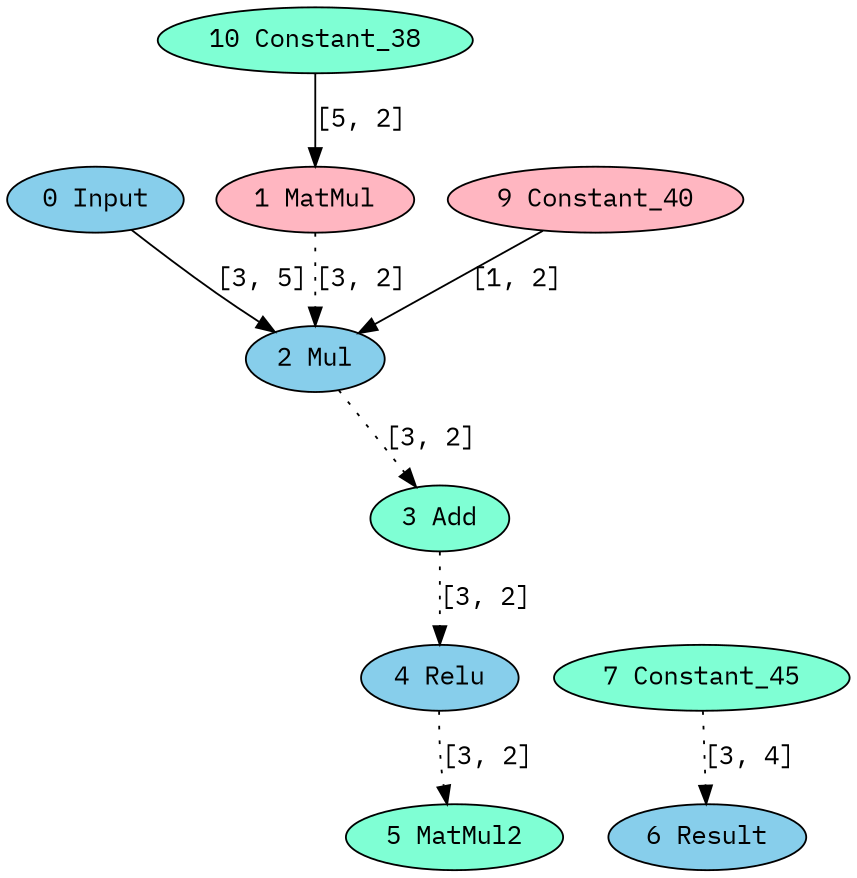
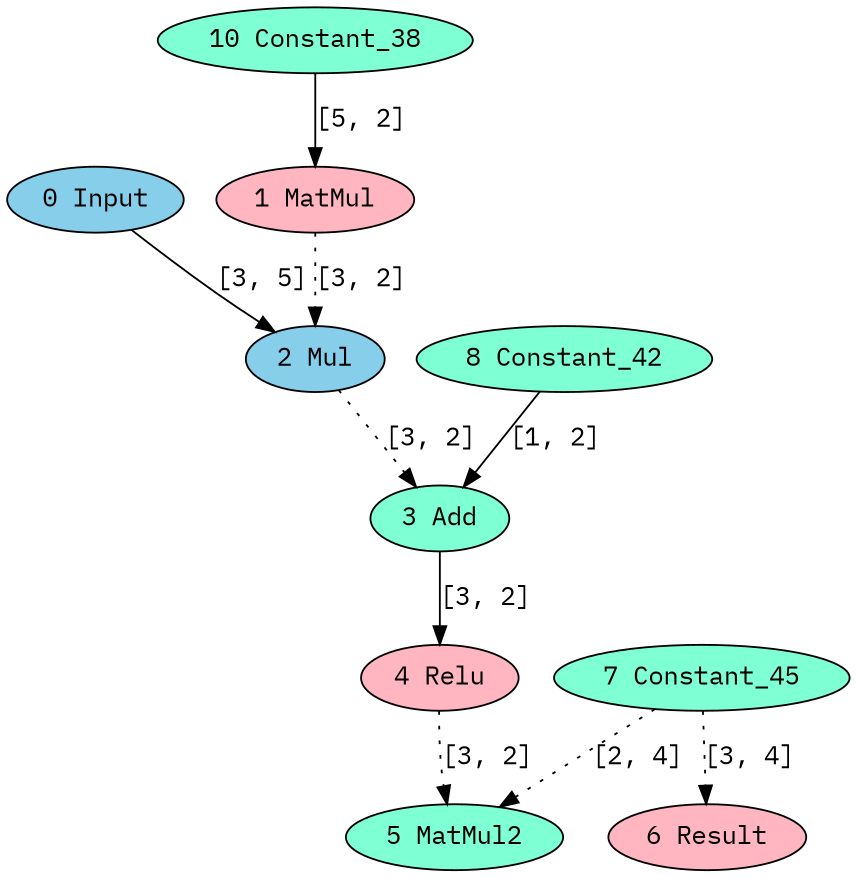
  strict digraph {
    fontname="IBM Plex Mono"
    node [fillcolor=aquamarine fontname="IBM Plex Mono" style=filled type=Constant]
    edge [fontname="IBM Plex Mono" style=solid]
    "0 Input" [fillcolor=skyblue type=Parameter]
    "2 Mul" [fillcolor=skyblue type=Multiply]
    "1 MatMul" [fillcolor=lightpink type=MatMul]
    "3 Add" [type=Add]
-   "4 Relu" [fillcolor=skyblue type=Relu]
+   "4 Relu" [fillcolor=lightpink type=Relu]
    "5 MatMul2" [type=MatMul]
-   "6 Result" [fillcolor=skyblue type=Result]
+   "6 Result" [fillcolor=lightpink type=Result]
    "7 Constant_45"
-   "9 Constant_40" [fillcolor=lightpink]
+   "8 Constant_42"
    "10 Constant_38"
    "0 Input" -> "2 Mul" [label="[3, 5]"]
    "2 Mul" -> "3 Add" [label="[3, 2]" style=dotted]
    "1 MatMul" -> "2 Mul" [label="[3, 2]" style=dotted]
-   "3 Add" -> "4 Relu" [label="[3, 2]" style=dotted]
+   "3 Add" -> "4 Relu" [label="[3, 2]"]
    "4 Relu" -> "5 MatMul2" [label="[3, 2]" style=dotted]
+   "7 Constant_45" -> "5 MatMul2" [label="[2, 4]" style=dotted]
    "7 Constant_45" -> "6 Result" [label="[3, 4]" style=dotted]
-   "9 Constant_40" -> "2 Mul" [label="[1, 2]"]
+   "8 Constant_42" -> "3 Add" [label="[1, 2]"]
    "10 Constant_38" -> "1 MatMul" [label="[5, 2]"]
  }
